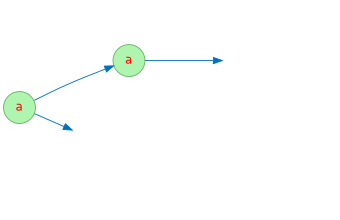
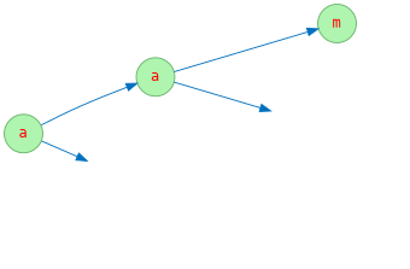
  digraph {
    rankdir=LR
    fontname="DejaVu Sans Mono"
    node [color="#66B268" fillcolor="#AFF4AF" fontcolor=red fontname="DejaVu Sans Mono" shape=circle style=filled]
    edge [color="#0070BF" fontname="DejaVu Sans Mono"]
    n1 [label=a]
    n2 [label=a]
    l1937348256 [style=invis]
+   n4 [label=m]
    l167185492 [style=invis]
    n1 -> n2
    n1 -> l1937348256
+   n2 -> n4
    n2 -> l167185492
  }
